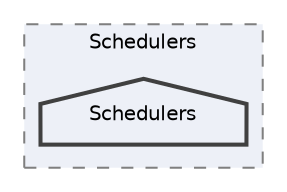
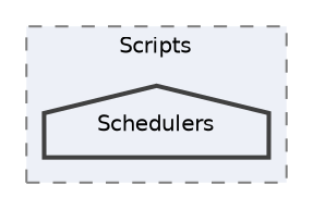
  digraph {
    compound=true
    n1 [color=grey25 fillcolor="#edf0f7" fontname=Helvetica fontsize=10 label=Schedulers shape=house style="filled,bold,"]
    subgraph cluster_1 {
      bgcolor="#edf0f7"
      fontname=Helvetica
      fontsize=10
-     label=Schedulers
+     label=Scripts
      pencolor=grey50
      style="filled,dashed,"
      n1
    }
  }
